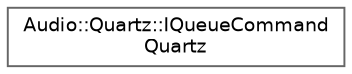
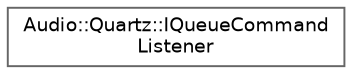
  digraph {
    rankdir=LR
-   n1 [color=grey40 fillcolor=white fontname=Helvetica fontsize=10 height=0.2 label="Audio::Quartz::IQueueCommand\lQuartz" shape=box style=filled width=0.4]
+   n1 [color=grey40 fillcolor=white fontname=Helvetica fontsize=10 height=0.2 label="Audio::Quartz::IQueueCommand\lListener" shape=box style=filled width=0.4]
  }
